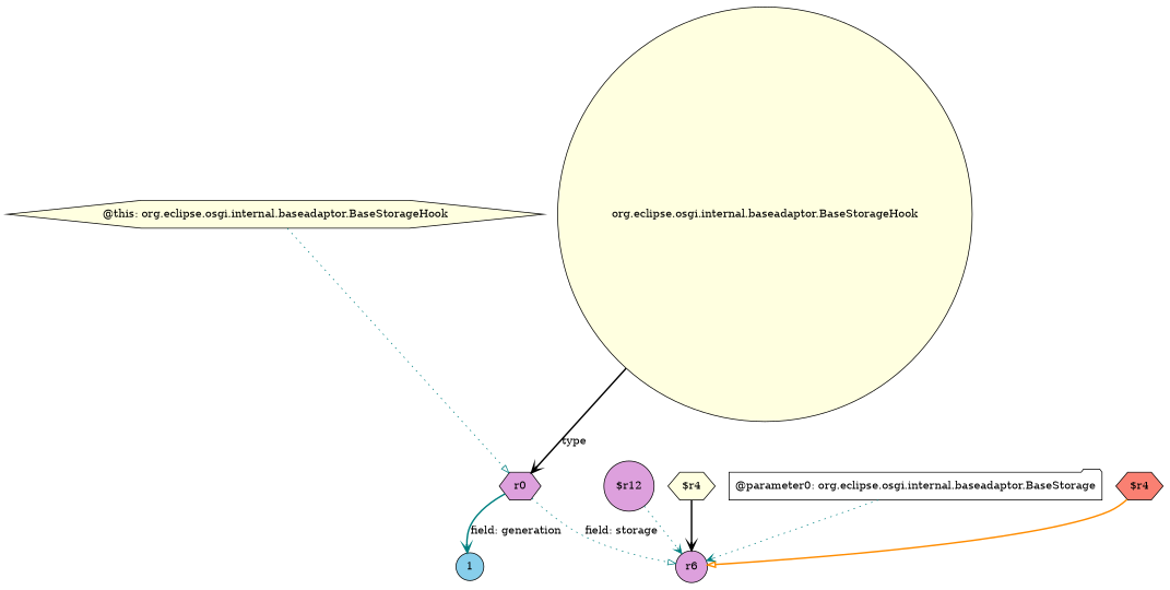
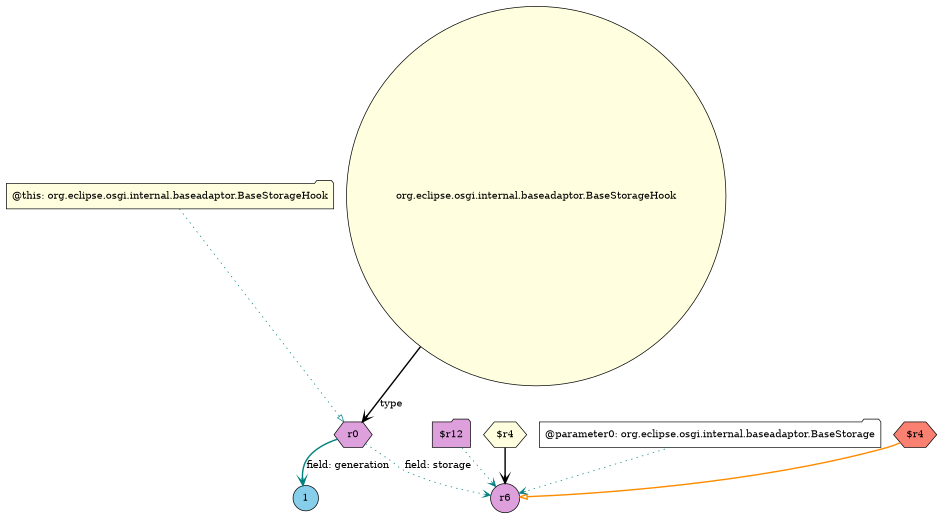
  digraph {
    node [fillcolor=plum shape=hexagon style=filled]
    edge [arrowhead=vee color=teal style=bold]
    n1 [fillcolor=salmon label="$r4"]
    n2 [label=r6 shape=circle]
-   n3 [fillcolor=lightyellow label="@this: org.eclipse.osgi.internal.baseadaptor.BaseStorageHook"]
+   n3 [fillcolor=lightyellow label="@this: org.eclipse.osgi.internal.baseadaptor.BaseStorageHook" shape=folder]
    n4 [label=r0]
    n5 [fillcolor=skyblue label=1 shape=circle]
-   n6 [label="$r12" shape=circle]
+   n6 [label="$r12" shape=folder]
    n7 [fillcolor=lightyellow label="$r4"]
    n8 [fillcolor=lightyellow label="org.eclipse.osgi.internal.baseadaptor.BaseStorageHook" shape=circle]
    n9 [fillcolor=white label="@parameter0: org.eclipse.osgi.internal.baseadaptor.BaseStorage" shape=folder]
    n1 -> n2 [arrowhead=onormal color=darkorange]
    n3 -> n4 [arrowhead=onormal style=dotted]
-   n4 -> n2 [arrowhead=onormal label="field: storage" style=dotted]
+   n4 -> n2 [label="field: storage" style=dotted]
    n4 -> n5 [label="field: generation"]
    n6 -> n2 [style=dotted]
    n7 -> n2 [color=black]
    n8 -> n4 [color=black label=type]
    n9 -> n2 [style=dotted]
  }
